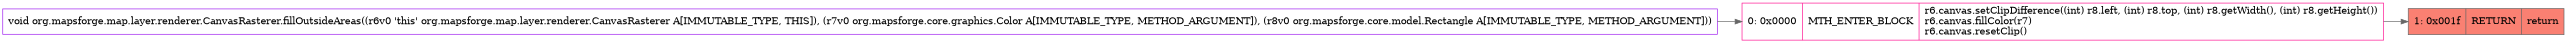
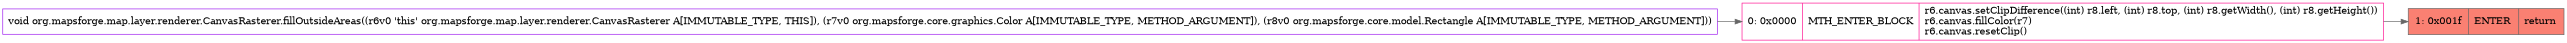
  digraph {
    rankdir=LR
    node [shape=record style=filled fillcolor=white]
    edge [color=gray40]
    n1 [label="{0\:\ 0x0000|MTH_ENTER_BLOCK\l|r6.canvas.setClipDifference((int) r8.left, (int) r8.top, (int) r8.getWidth(), (int) r8.getHeight())\lr6.canvas.fillColor(r7)\lr6.canvas.resetClip()\l}" color=deeppink]
-   n2 [label="{1\:\ 0x001f|RETURN\l|return\l}" fillcolor=salmon color=gray40]
+   n2 [label="{1\:\ 0x001f|ENTER\l|return\l}" fillcolor=salmon color=gray40]
    n3 [label="{void org.mapsforge.map.layer.renderer.CanvasRasterer.fillOutsideAreas((r6v0 'this' org.mapsforge.map.layer.renderer.CanvasRasterer A[IMMUTABLE_TYPE, THIS]), (r7v0 org.mapsforge.core.graphics.Color A[IMMUTABLE_TYPE, METHOD_ARGUMENT]), (r8v0 org.mapsforge.core.model.Rectangle A[IMMUTABLE_TYPE, METHOD_ARGUMENT])) }" color=purple]
    n1 -> n2
    n3 -> n1
  }
